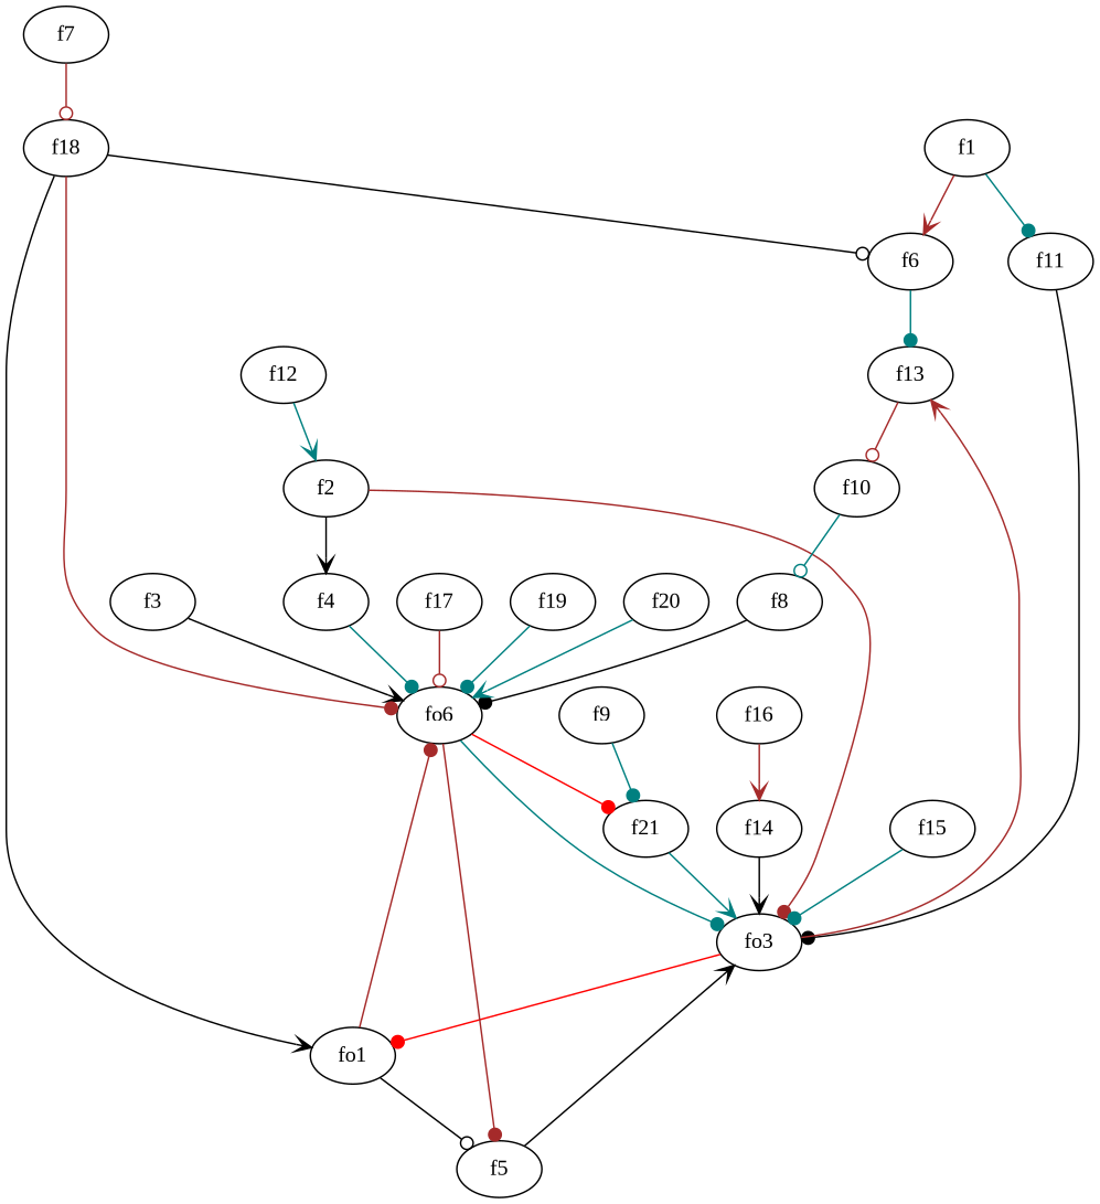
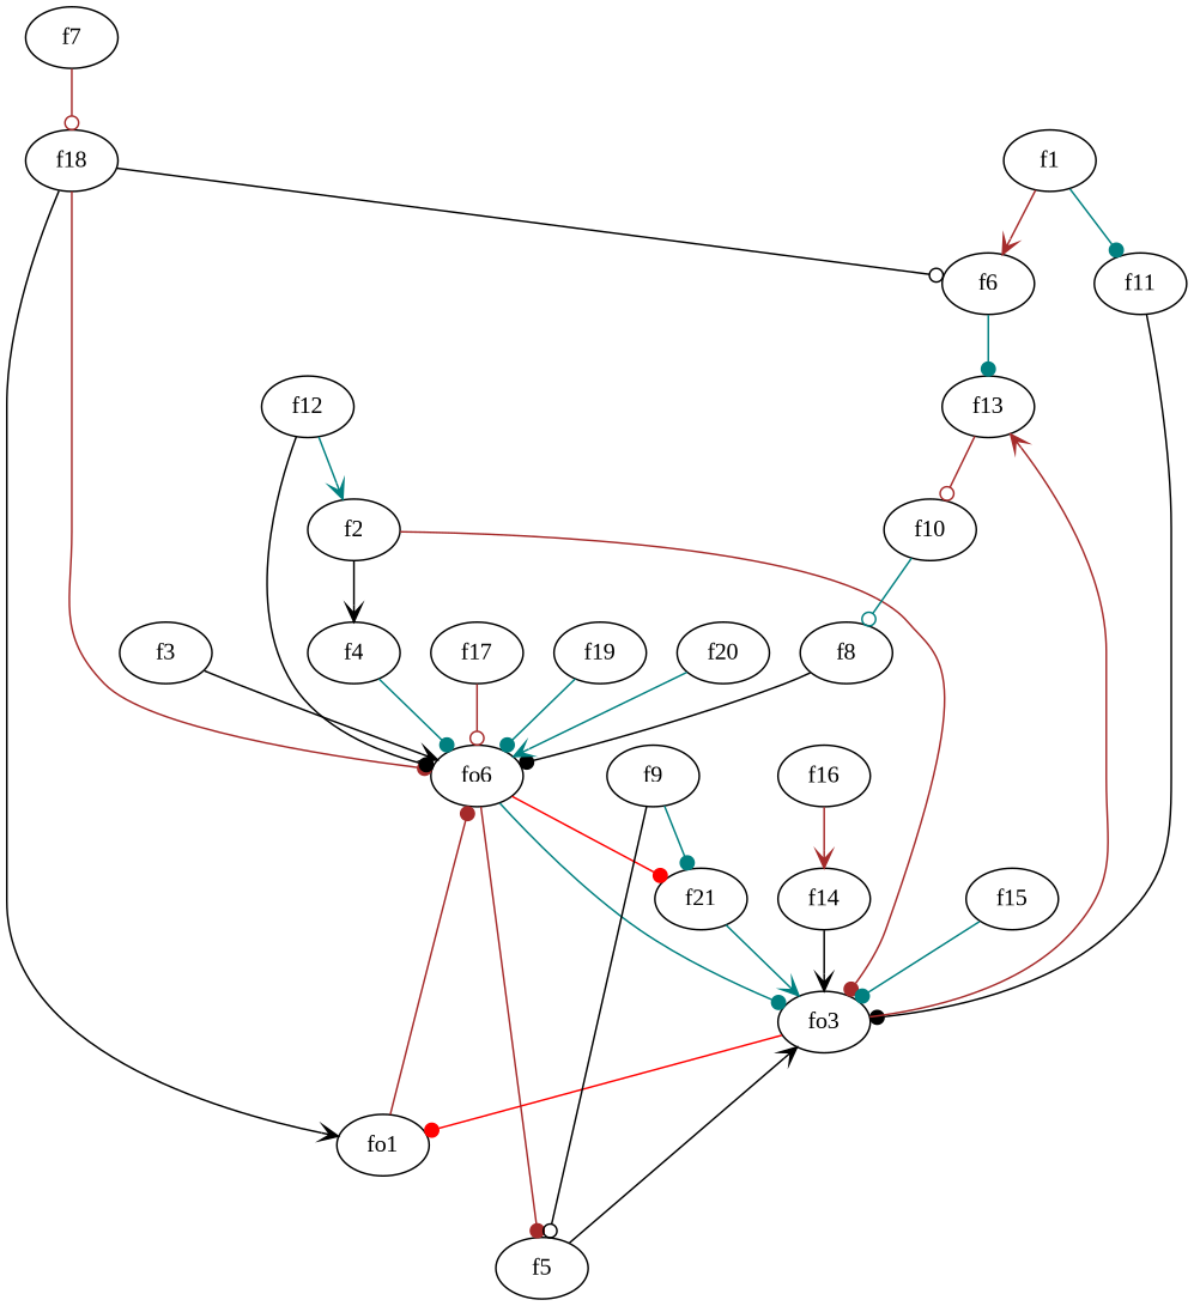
  strict digraph {
    fontname="Liberation Serif"
    node [fontname="Liberation Serif"]
    edge [arrowhead=dot color=teal fontname="Liberation Serif" weight=2]
    f1
    f6
    f11
    f13
    fo3
    f2
    f4
    n8 [label=fo6]
    fo1
    f3
    f5
    f21
    f10
    f7
    f18
    f8
    f9
    f12
    f14
    f15
    f16
    f17
    f19
    f20
    f1 -> f6 [arrowhead=vee color=brown]
    f1 -> f11
    f6 -> f13
    f11 -> fo3 [color=black]
    f13 -> f10 [arrowhead=odot color=brown]
    fo3 -> f13 [arrowhead=vee color=brown]
    fo3 -> fo1 [color=red]
    f2 -> fo3 [color=brown]
    f2 -> f4 [arrowhead=vee color=black]
    f4 -> n8
    n8 -> fo3
    n8 -> f5 [color=brown]
    n8 -> f21 [color=red]
    fo1 -> n8 [color=brown]
-   fo1 -> f5 [arrowhead=odot color=black]
+   f9 -> f5 [arrowhead=odot color=black]
    f3 -> n8 [arrowhead=vee color=black]
    f5 -> fo3 [arrowhead=vee color=black]
    f21 -> fo3 [arrowhead=vee]
    f10 -> f8 [arrowhead=odot]
    f7 -> f18 [arrowhead=odot color=brown]
    f18 -> f6 [arrowhead=odot color=black]
    f18 -> n8 [color=brown]
    f18 -> fo1 [arrowhead=vee color=black]
    f8 -> n8 [color=black]
    f9 -> f21
    f12 -> f2 [arrowhead=vee]
+   f12 -> n8 [color=black]
    f14 -> fo3 [arrowhead=vee color=black]
    f15 -> fo3
    f16 -> f14 [arrowhead=vee color=brown]
    f17 -> n8 [arrowhead=odot color=brown]
    f19 -> n8
    f20 -> n8 [arrowhead=vee]
  }
